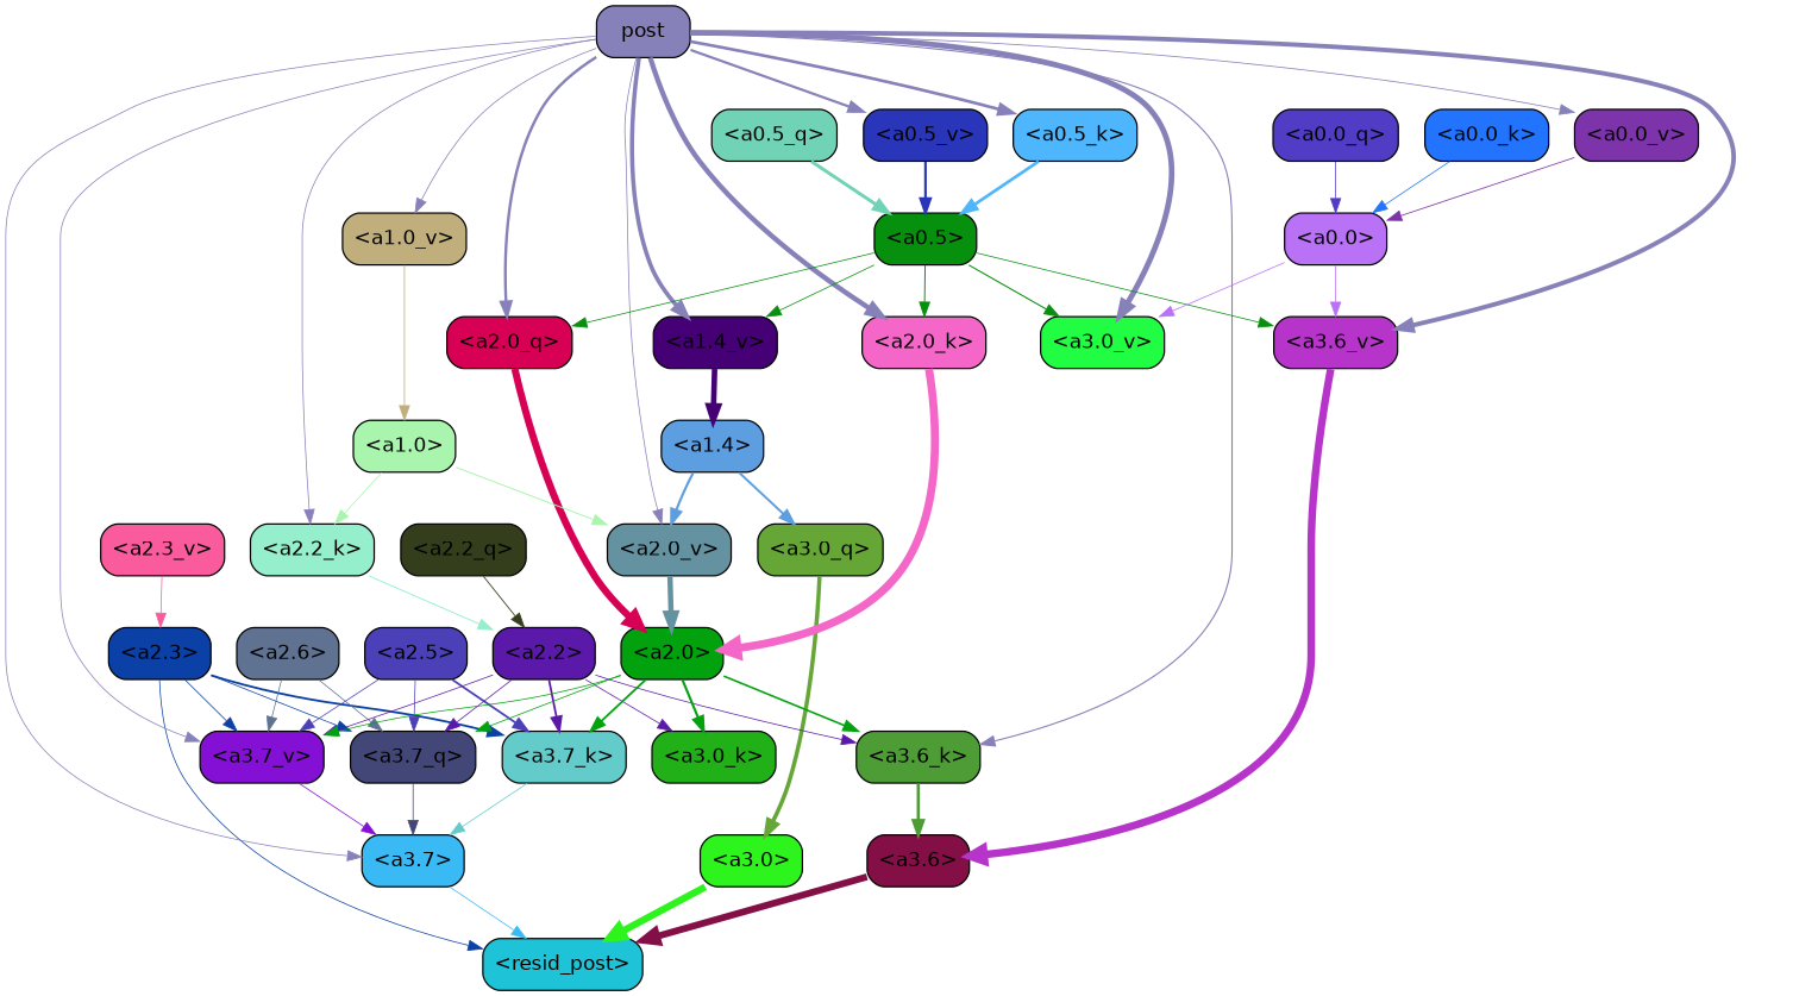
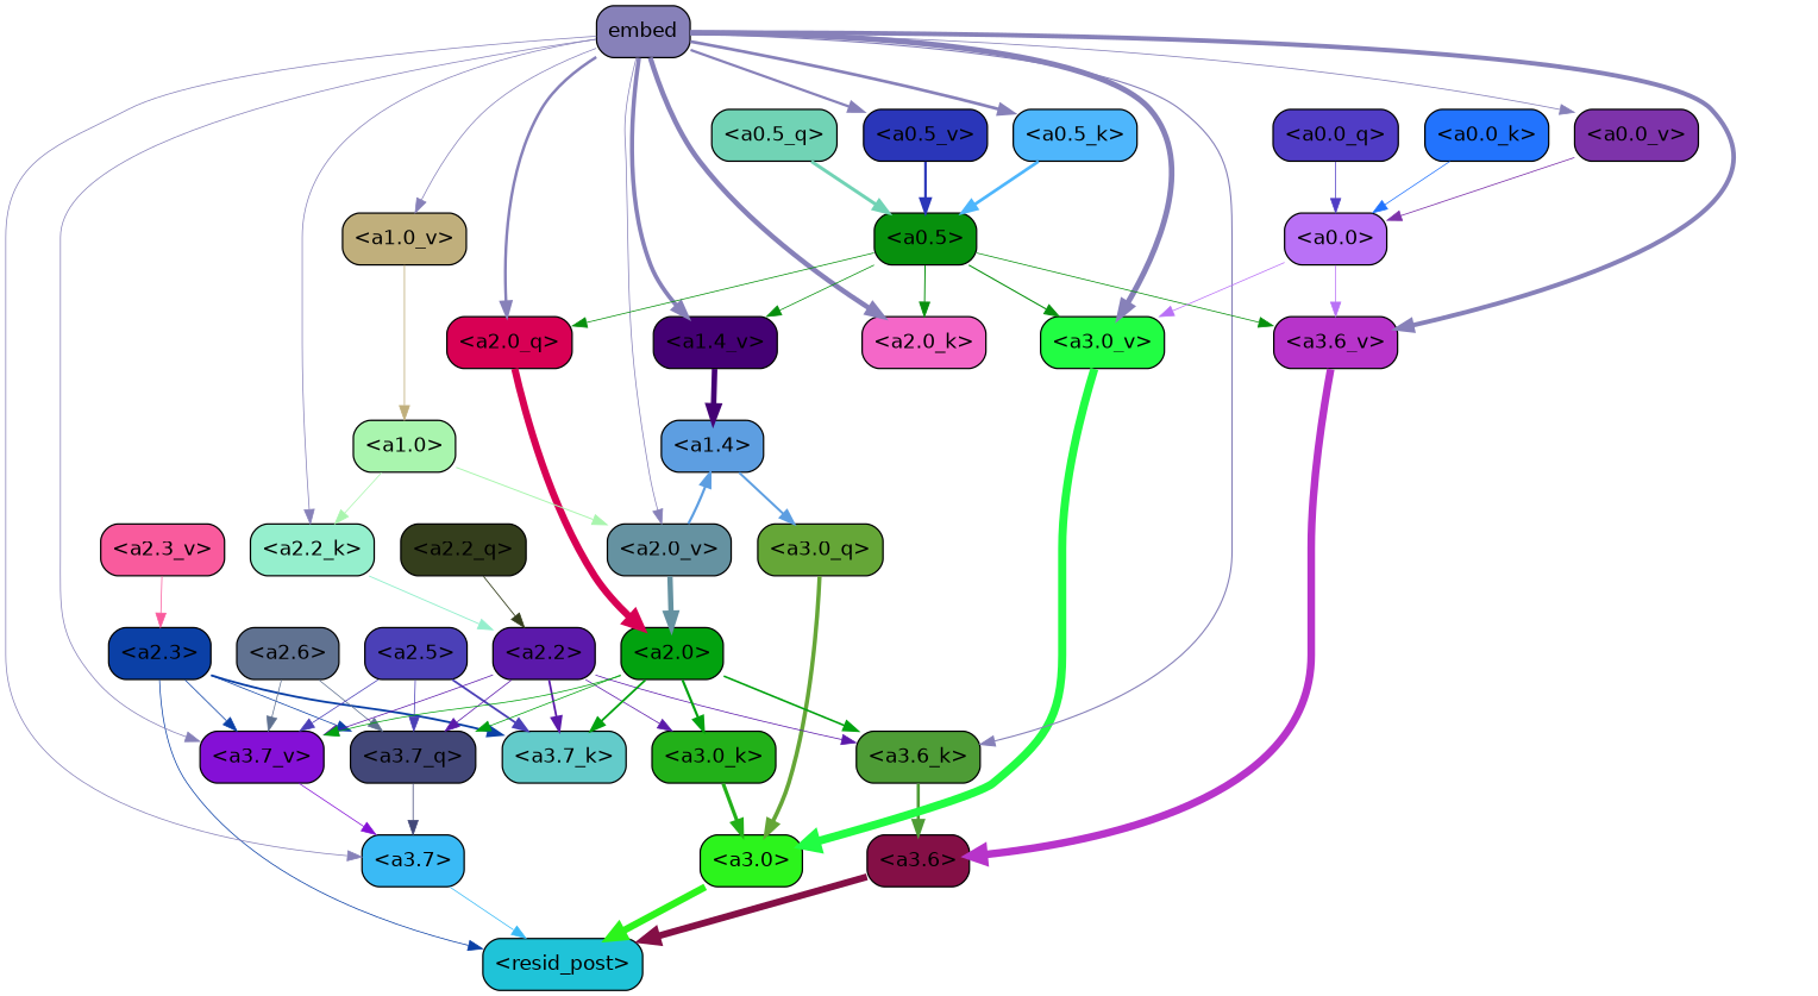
  strict digraph {
    splines=true
    node [color=black fontname=Helvetica shape=box style="filled, rounded"]
    edge [color="#8781b9" penwidth=0.6]
    "<a3.7>" [fillcolor="#3abaf5"]
    "<resid_post>" [fillcolor="#1fc3d8"]
    "<a3.6>" [fillcolor="#840f46"]
    "<a3.0>" [fillcolor="#2cf41c"]
    "<a2.3>" [fillcolor="#0b40a6"]
    "<a3.7_q>" [fillcolor="#424778"]
    "<a3.7_k>" [fillcolor="#63cbca"]
    "<a3.7_v>" [fillcolor="#8410d6"]
    "<a3.0_q>" [fillcolor="#65a637"]
    "<a3.6_k>" [fillcolor="#4e9c36"]
    "<a3.0_k>" [fillcolor="#22b019"]
    "<a3.6_v>" [fillcolor="#b734ca"]
    "<a3.0_v>" [fillcolor="#21fd43"]
    "<a2.6>" [fillcolor="#607291"]
    "<a2.5>" [fillcolor="#4b40b7"]
    "<a2.2>" [fillcolor="#5b19aa"]
    "<a2.0>" [fillcolor="#02a20f"]
    "<a1.4>" [fillcolor="#5d9ee1"]
    "<a2.0_v>" [fillcolor="#6592a1"]
-   embed [fillcolor="#8781b9" label=post]
+   embed [fillcolor="#8781b9"]
    "<a2.0_q>" [fillcolor="#d80054"]
    "<a2.2_k>" [fillcolor="#95efcd"]
    "<a2.0_k>" [fillcolor="#f467c8"]
    "<a1.4_v>" [fillcolor="#440074"]
    "<a1.0_v>" [fillcolor="#c0af7c"]
    "<a0.5_k>" [fillcolor="#4eb6fc"]
    "<a0.5_v>" [fillcolor="#2a36b9"]
    "<a0.0_v>" [fillcolor="#7d33aa"]
    "<a1.0>" [fillcolor="#a9f5ae"]
    "<a0.5>" [fillcolor="#07900d"]
    "<a0.0>" [fillcolor="#b971f6"]
    "<a2.2_q>" [fillcolor="#343e1c"]
    "<a2.3_v>" [fillcolor="#f95b9d"]
    "<a0.5_q>" [fillcolor="#71d3b5"]
    "<a0.0_q>" [fillcolor="#503cc5"]
    "<a0.0_k>" [fillcolor="#2273fd"]
    "<a3.7>" -> "<resid_post>" [color="#3abaf5"]
    "<a3.6>" -> "<resid_post>" [color="#840f46" penwidth=4.746312499046326]
    "<a3.0>" -> "<resid_post>" [color="#2cf41c" penwidth=4.896343111991882]
    "<a2.3>" -> "<resid_post>" [color="#0b40a6"]
    "<a2.3>" -> "<a3.7_q>" [color="#0b40a6"]
    "<a2.3>" -> "<a3.7_k>" [color="#0b40a6" penwidth=1.467104621231556]
    "<a2.3>" -> "<a3.7_v>" [color="#0b40a6"]
    "<a3.7_q>" -> "<a3.7>" [color="#424778"]
-   "<a3.7_k>" -> "<a3.7>" [color="#63cbca"]
    "<a3.7_v>" -> "<a3.7>" [color="#8410d6"]
    "<a3.0_q>" -> "<a3.0>" [color="#65a637" penwidth=2.870753765106201]
    "<a3.6_k>" -> "<a3.6>" [color="#4e9c36" penwidth=2.13908451795578]
+   "<a3.0_k>" -> "<a3.0>" [color="#22b019" penwidth=2.520303964614868]
    "<a3.6_v>" -> "<a3.6>" [color="#b734ca" penwidth=5.297133803367615]
+   "<a3.0_v>" -> "<a3.0>" [color="#21fd43" penwidth=5.680712580680847]
    "<a2.6>" -> "<a3.7_q>" [color="#607291"]
    "<a2.6>" -> "<a3.7_v>" [color="#607291"]
    "<a2.5>" -> "<a3.7_q>" [color="#4b40b7"]
    "<a2.5>" -> "<a3.7_k>" [color="#4b40b7" penwidth=1.4526091292500496]
    "<a2.5>" -> "<a3.7_v>" [color="#4b40b7"]
    "<a2.2>" -> "<a3.7_q>" [color="#5b19aa"]
    "<a2.2>" -> "<a3.7_k>" [color="#5b19aa" penwidth=1.4310357049107552]
    "<a2.2>" -> "<a3.7_v>" [color="#5b19aa"]
    "<a2.2>" -> "<a3.6_k>" [color="#5b19aa"]
    "<a2.2>" -> "<a3.0_k>" [color="#5b19aa"]
    "<a2.0>" -> "<a3.7_q>" [color="#02a20f"]
    "<a2.0>" -> "<a3.7_k>" [color="#02a20f" penwidth=1.4314699843525887]
    "<a2.0>" -> "<a3.7_v>" [color="#02a20f"]
    "<a2.0>" -> "<a3.6_k>" [color="#02a20f" penwidth=1.2950235605239868]
    "<a2.0>" -> "<a3.0_k>" [color="#02a20f" penwidth=1.712992787361145]
    "<a1.4>" -> "<a3.0_q>" [color="#5d9ee1" penwidth=1.5932877659797668]
-   "<a1.4>" -> "<a2.0_v>" [color="#5d9ee1" penwidth=1.7291951477527618]
+   "<a2.0_v>" -> "<a1.4>" [color="#5d9ee1" penwidth=1.7291951477527618]
    "<a2.0_v>" -> "<a2.0>" [color="#6592a1" penwidth=3.7102378383278847]
    embed -> "<a3.7>"
    embed -> "<a3.7_v>"
    embed -> "<a3.6_k>" [penwidth=0.891706109046936]
    embed -> "<a3.6_v>" [penwidth=3.1766927242279053]
    embed -> "<a3.0_v>" [penwidth=3.9005755856633186]
    embed -> "<a2.0_v>"
    embed -> "<a2.0_q>" [penwidth=1.9666987657546997]
    embed -> "<a2.2_k>"
    embed -> "<a2.0_k>" [penwidth=3.5067105293273926]
    embed -> "<a1.4_v>" [penwidth=2.921818971633911]
    embed -> "<a1.0_v>"
    embed -> "<a0.5_k>" [penwidth=2.1505026817321777]
    embed -> "<a0.5_v>" [penwidth=1.7693885564804077]
    embed -> "<a0.0_v>" [penwidth=0.6300246715545654]
    "<a2.0_q>" -> "<a2.0>" [color="#d80054" penwidth=4.966194009408355]
    "<a2.2_k>" -> "<a2.2>" [color="#95efcd" penwidth=0.7399393804371357]
-   "<a2.0_k>" -> "<a2.0>" [color="#f467c8" penwidth=5.5817058570683]
    "<a1.4_v>" -> "<a1.4>" [color="#440074" penwidth=3.84571635723114]
    "<a1.0_v>" -> "<a1.0>" [color="#c0af7c" penwidth=0.6638844013214111]
    "<a0.5_k>" -> "<a0.5>" [color="#4eb6fc" penwidth=2.1505037546157837]
    "<a0.5_v>" -> "<a0.5>" [color="#2a36b9" penwidth=1.769389271736145]
    "<a0.0_v>" -> "<a0.0>" [color="#7d33aa" penwidth=0.6300240755081177]
    "<a1.0>" -> "<a2.0_v>" [color="#a9f5ae" penwidth=0.7823128998279572]
    "<a1.0>" -> "<a2.2_k>" [color="#a9f5ae"]
    "<a0.5>" -> "<a3.6_v>" [color="#07900d"]
    "<a0.5>" -> "<a3.0_v>" [color="#07900d" penwidth=0.8493617177009583]
    "<a0.5>" -> "<a2.0_q>" [color="#07900d"]
    "<a0.5>" -> "<a2.0_k>" [color="#07900d" penwidth=0.7897228002548218]
    "<a0.5>" -> "<a1.4_v>" [color="#07900d"]
    "<a0.0>" -> "<a3.6_v>" [color="#b971f6"]
    "<a0.0>" -> "<a3.0_v>" [color="#b971f6"]
    "<a2.2_q>" -> "<a2.2>" [color="#343e1c" penwidth=0.6677633281797171]
    "<a2.3_v>" -> "<a2.3>" [color="#f95b9d"]
    "<a0.5_q>" -> "<a0.5>" [color="#71d3b5" penwidth=2.3498679399490356]
    "<a0.0_q>" -> "<a0.0>" [color="#503cc5"]
    "<a0.0_k>" -> "<a0.0>" [color="#2273fd"]
  }
